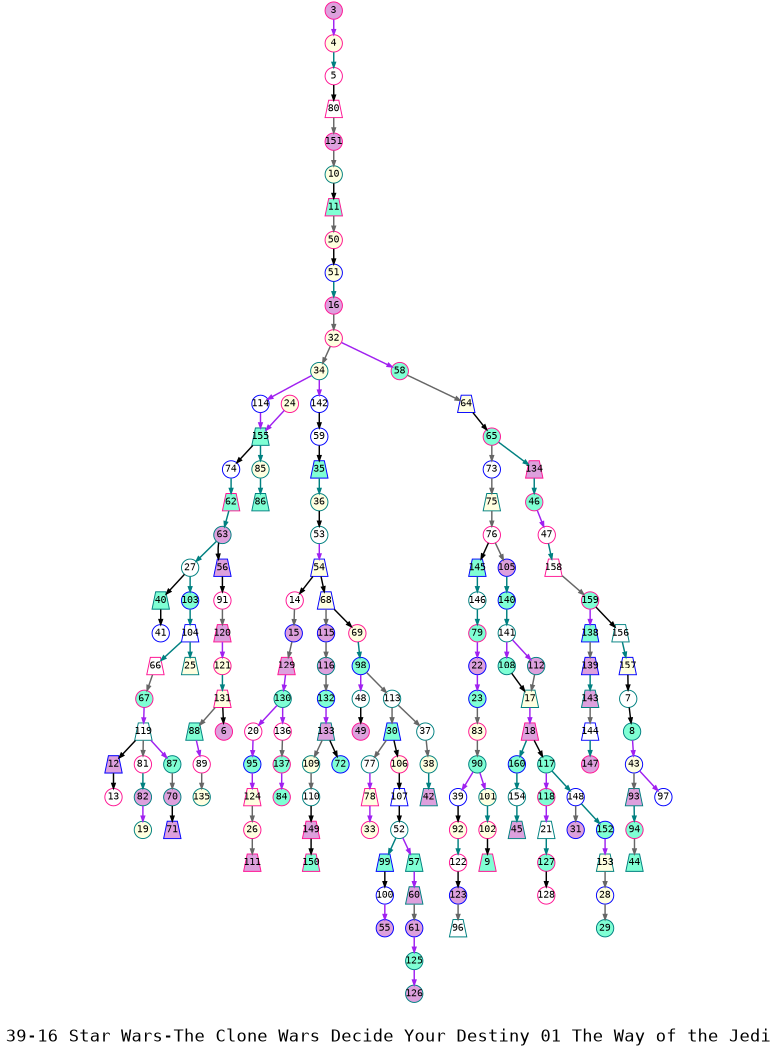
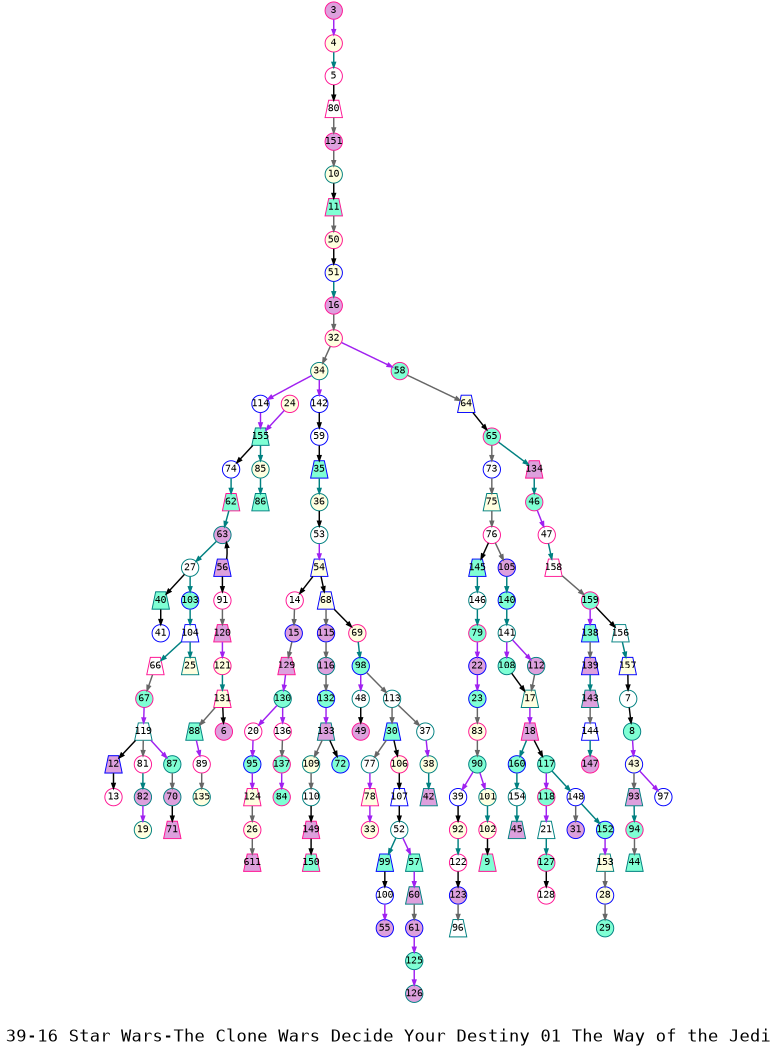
  digraph {
    fontname="DejaVu Sans Mono"
    fontsize=36
    label="39-16 Star Wars-The Clone Wars Decide Your Destiny 01 The Way of the Jedi"
    nodesep=0.35
    ordering=out
    rankdir=TB
    ranksep=0.45
    node [color=deeppink fillcolor=white fixedsize=true fontname="DejaVu Sans Mono" fontsize=20 labelfloat=true margin="0,0" penwidth=2 regular=true shape=circle style=filled]
    edge [color=gray40 fontname="DejaVu Sans Mono" fontsize=12 labelfloat=true penwidth=3]
    3 [fillcolor=plum]
    4 [fillcolor=lightyellow]
    5 [shape=ellipse]
    80 [shape=trapezium]
    151 [fillcolor=plum shape=ellipse]
    10 [color=teal fillcolor=lightyellow]
    7 [color=teal]
    8 [color=teal fillcolor=aquamarine]
    43 [color=blue fillcolor=lightyellow shape=ellipse]
    93 [color=teal fillcolor=plum shape=trapezium]
    97 [color=blue shape=ellipse]
    94 [fillcolor=aquamarine]
    11 [fillcolor=aquamarine shape=trapezium]
    50 [fillcolor=lightyellow shape=ellipse]
    51 [color=blue fillcolor=lightyellow shape=ellipse]
    16 [fillcolor=plum]
    12 [color=blue fillcolor=plum shape=trapezium]
    13
    14 [shape=ellipse]
    15 [color=blue fillcolor=plum]
    129 [fillcolor=plum shape=trapezium]
    130 [color=teal fillcolor=aquamarine]
    20 [shape=ellipse]
    136
    32 [fillcolor=lightyellow]
    34 [color=teal fillcolor=lightyellow]
    58 [fillcolor=aquamarine shape=ellipse]
    114 [color=blue shape=ellipse]
    142 [color=blue]
    64 [color=blue fillcolor=lightyellow shape=trapezium]
    17 [color=teal fillcolor=lightyellow shape=trapezium]
    18 [fillcolor=plum shape=trapezium]
    160 [color=blue fillcolor=aquamarine shape=ellipse]
    117 [color=teal fillcolor=aquamarine shape=ellipse]
    154 [color=teal shape=ellipse]
    118 [fillcolor=aquamarine]
    148 [color=blue]
    45 [color=teal fillcolor=plum shape=trapezium]
    21 [color=teal shape=trapezium]
    95 [color=blue fillcolor=aquamarine]
    124 [fillcolor=lightyellow shape=trapezium]
    26 [fillcolor=lightyellow]
    127 [fillcolor=aquamarine]
    128
    22 [color=blue fillcolor=plum]
    23 [color=blue fillcolor=aquamarine]
    83 [fillcolor=lightyellow]
    90 [color=teal fillcolor=aquamarine shape=ellipse]
    39 [color=blue]
    101 [color=teal fillcolor=lightyellow shape=ellipse]
    24 [fillcolor=lightyellow]
    155 [color=teal fillcolor=aquamarine shape=trapezium]
    74 [color=blue]
    85 [color=teal fillcolor=lightyellow shape=ellipse]
    62 [fillcolor=aquamarine shape=trapezium]
    86 [color=teal fillcolor=aquamarine shape=trapezium]
-   111 [fillcolor=plum shape=trapezium]
+   111 [fillcolor=plum shape=trapezium label=611]
    27 [color=teal shape=ellipse]
    40 [color=teal fillcolor=aquamarine shape=trapezium]
    103 [color=blue fillcolor=aquamarine shape=ellipse]
    41 [color=blue]
    104 [color=blue shape=trapezium]
    66 [shape=trapezium]
    25 [color=teal fillcolor=lightyellow shape=trapezium]
    28 [color=blue fillcolor=lightyellow]
    29 [color=teal fillcolor=aquamarine shape=ellipse]
    30 [color=blue fillcolor=aquamarine shape=trapezium]
    77 [color=teal shape=ellipse]
    106 [fillcolor=lightyellow shape=ellipse]
    78 [fillcolor=lightyellow shape=trapezium]
    33 [fillcolor=lightyellow shape=ellipse]
    59 [color=blue shape=ellipse]
    65 [fillcolor=aquamarine]
    35 [color=blue fillcolor=aquamarine shape=trapezium]
    36 [color=teal fillcolor=lightyellow shape=ellipse]
    53 [color=teal]
    54 [color=blue fillcolor=lightyellow shape=trapezium]
    68 [color=blue fillcolor=lightyellow shape=trapezium]
    37 [color=teal]
    38 [color=teal fillcolor=lightyellow shape=ellipse]
    42 [color=teal fillcolor=plum shape=trapezium]
    92 [fillcolor=lightyellow shape=ellipse]
    122
    123 [color=blue fillcolor=plum]
    44 [color=teal fillcolor=aquamarine shape=trapezium]
    46 [fillcolor=aquamarine shape=ellipse]
    47 [shape=ellipse]
    158 [shape=trapezium]
    159 [fillcolor=aquamarine shape=ellipse]
    138 [color=blue fillcolor=aquamarine shape=trapezium]
    156 [color=teal shape=trapezium]
    48 [color=teal]
    49 [fillcolor=plum shape=ellipse]
    107 [color=blue shape=trapezium]
    52 [color=teal shape=ellipse]
    99 [color=blue fillcolor=aquamarine shape=trapezium]
    57 [color=teal fillcolor=aquamarine shape=trapezium]
    100 [color=blue shape=ellipse]
    60 [color=teal fillcolor=plum shape=trapezium]
    55 [color=blue fillcolor=plum]
    61 [color=blue fillcolor=plum shape=ellipse]
    115 [color=blue fillcolor=plum]
    69 [fillcolor=lightyellow]
    116 [color=teal fillcolor=plum shape=ellipse]
    98 [color=blue fillcolor=aquamarine]
    132 [color=blue fillcolor=aquamarine]
    56 [color=blue fillcolor=plum shape=trapezium]
    91
    120 [fillcolor=plum shape=trapezium]
    121 [fillcolor=lightyellow]
    125 [color=teal fillcolor=aquamarine]
    73 [color=blue]
    134 [fillcolor=plum shape=trapezium]
    126 [color=teal fillcolor=plum shape=ellipse]
    63 [color=teal fillcolor=plum]
    75 [color=teal fillcolor=lightyellow shape=trapezium]
    76 [shape=ellipse]
    67 [fillcolor=aquamarine shape=ellipse]
    119 [color=teal shape=trapezium]
    81
    87 [color=teal fillcolor=aquamarine shape=ellipse]
    82 [color=teal fillcolor=plum shape=ellipse]
    70 [color=teal fillcolor=plum shape=ellipse]
    113 [color=teal]
-   71 [color=blue fillcolor=plum shape=trapezium]
+   71 [fillcolor=plum shape=trapezium]
    145 [color=blue fillcolor=aquamarine shape=trapezium]
    105 [color=blue fillcolor=plum shape=ellipse]
    146 [color=teal shape=ellipse]
    140 [color=blue fillcolor=aquamarine]
    79 [fillcolor=aquamarine shape=ellipse]
    141 [color=teal shape=ellipse]
    19 [color=teal fillcolor=lightyellow]
    102 [fillcolor=lightyellow shape=ellipse]
    88 [color=teal fillcolor=aquamarine shape=trapezium]
    89 [shape=ellipse]
    135 [color=teal fillcolor=lightyellow shape=ellipse]
    9 [fillcolor=aquamarine shape=trapezium]
    131 [fillcolor=lightyellow shape=trapezium]
    96 [color=teal shape=trapezium]
    108 [color=teal fillcolor=aquamarine]
    112 [color=teal fillcolor=plum shape=ellipse]
    109 [color=teal fillcolor=lightyellow shape=ellipse]
    110 [color=teal]
    149 [fillcolor=plum shape=trapezium]
    150 [fillcolor=aquamarine shape=trapezium]
    133 [color=teal fillcolor=plum shape=trapezium]
    72 [color=blue fillcolor=aquamarine shape=ellipse]
    6 [fillcolor=plum]
    137 [fillcolor=aquamarine]
    84 [fillcolor=aquamarine shape=ellipse]
    139 [color=blue fillcolor=plum shape=trapezium]
    143 [color=teal fillcolor=plum shape=trapezium]
    144 [color=blue shape=trapezium]
    147 [fillcolor=plum]
    31 [color=blue fillcolor=plum shape=ellipse]
    152 [color=blue fillcolor=aquamarine]
    153 [color=teal fillcolor=lightyellow shape=trapezium]
    157 [color=blue fillcolor=lightyellow shape=trapezium]
    3 -> 4 [color=purple]
    4 -> 5 [color=teal]
    5 -> 80 [color=black]
    80 -> 151
    151 -> 10
    10 -> 11 [color=black]
    7 -> 8 [color=black]
    8 -> 43 [color=purple]
    43 -> 93
    43 -> 97 [color=purple]
    93 -> 94 [color=teal]
    94 -> 44
    11 -> 50
    50 -> 51 [color=black]
    51 -> 16 [color=teal]
    16 -> 32
    12 -> 13 [color=black]
    14 -> 15
    15 -> 129
    129 -> 130 [color=purple]
    130 -> 20 [color=purple]
    130 -> 136 [color=purple]
    20 -> 95 [color=purple]
    136 -> 137
    32 -> 34
    32 -> 58 [color=purple]
    34 -> 114 [color=purple]
    34 -> 142 [color=purple]
    58 -> 64
    114 -> 155 [color=purple]
    142 -> 59 [color=black]
    64 -> 65 [color=black]
    17 -> 18 [color=purple]
    18 -> 160 [color=teal]
    18 -> 117 [color=black]
    160 -> 154 [color=teal]
    117 -> 118 [color=purple]
    117 -> 148 [color=teal]
    154 -> 45 [color=teal]
    118 -> 21 [color=purple]
    148 -> 31
    148 -> 152 [color=teal]
    21 -> 127 [color=teal]
    95 -> 124 [color=purple]
    124 -> 26
    26 -> 111
    127 -> 128 [color=black]
    22 -> 23 [color=purple]
    23 -> 83
    83 -> 90
    90 -> 39 [color=purple]
    90 -> 101 [color=purple]
    39 -> 92 [color=black]
    101 -> 102 [color=teal]
    24 -> 155 [color=purple]
    155 -> 74 [color=black]
    155 -> 85 [color=teal]
    74 -> 62 [color=teal]
    85 -> 86 [color=teal]
    62 -> 63 [color=teal]
    27 -> 40 [color=black]
    27 -> 103 [color=teal]
    40 -> 41 [color=black]
    103 -> 104 [color=teal]
    104 -> 66 [color=teal]
    104 -> 25 [color=teal]
    66 -> 67
    28 -> 29
    30 -> 77
    30 -> 106 [color=black]
    77 -> 78 [color=purple]
    106 -> 107 [color=black]
    78 -> 33 [color=purple]
    59 -> 35 [color=black]
    65 -> 73
    65 -> 134 [color=teal]
    35 -> 36 [color=teal]
    36 -> 53 [color=black]
    53 -> 54 [color=purple]
    54 -> 14 [color=black]
    54 -> 68 [color=black]
    68 -> 115
    68 -> 69 [color=black]
-   37 -> 38
+   37 -> 38 [color=purple]
    38 -> 42 [color=teal]
    92 -> 122 [color=teal]
    122 -> 123 [color=black]
    123 -> 96
    46 -> 47 [color=purple]
    47 -> 158 [color=teal]
    158 -> 159
    159 -> 138 [color=purple]
    159 -> 156 [color=black]
    138 -> 139
    156 -> 157 [color=teal]
    48 -> 49 [color=black]
    107 -> 52 [color=black]
    52 -> 99 [color=teal]
    52 -> 57 [color=purple]
    99 -> 100 [color=black]
    57 -> 60 [color=purple]
    100 -> 55 [color=purple]
    60 -> 61
    61 -> 125 [color=purple]
    115 -> 116
    69 -> 98 [color=teal]
    116 -> 132
    98 -> 48 [color=purple]
    98 -> 113
    132 -> 133 [color=purple]
    56 -> 91 [color=black]
    91 -> 120
    120 -> 121 [color=purple]
    121 -> 131 [color=teal]
    125 -> 126 [color=purple]
    73 -> 75
    134 -> 46 [color=teal]
    63 -> 27 [color=teal]
-   63 -> 56 [color=black]
+   56 -> 63 [color=black]
    75 -> 76
    76 -> 145 [color=black]
    76 -> 105
    67 -> 119 [color=purple]
    119 -> 12 [color=black]
    119 -> 81
    119 -> 87 [color=purple]
    81 -> 82 [color=teal]
    87 -> 70
    82 -> 19 [color=purple]
    70 -> 71 [color=black]
    113 -> 30
    113 -> 37
    145 -> 146 [color=teal]
    105 -> 140 [color=teal]
    146 -> 79 [color=teal]
    140 -> 141 [color=teal]
    79 -> 22 [color=purple]
    141 -> 108 [color=purple]
    141 -> 112 [color=purple]
    102 -> 9 [color=black]
    88 -> 89 [color=purple]
    89 -> 135
    131 -> 88
    131 -> 6 [color=black]
    108 -> 17 [color=black]
    112 -> 17
    109 -> 110
    110 -> 149 [color=black]
    149 -> 150 [color=black]
    133 -> 109
    133 -> 72 [color=black]
    137 -> 84 [color=purple]
    139 -> 143 [color=teal]
    143 -> 144
    144 -> 147 [color=teal]
    152 -> 153 [color=purple]
    153 -> 28
    157 -> 7 [color=black]
  }
